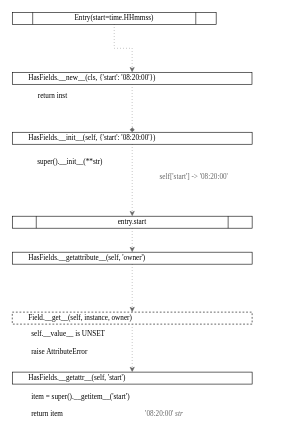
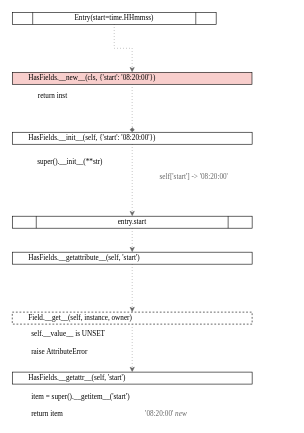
  <mxCell id="0" />
  <mxCell id="1" parent="0" />
  <mxCell id="2" value="" style="edgeStyle=orthogonalEdgeStyle;rounded=0;orthogonalLoop=1;jettySize=auto;html=1;fontFamily=Fira Code;fontSource=https%3A%2F%2Ffonts.googleapis.com%2Fcss%3Ffamily%3DFira%2BCode;jumpStyle=none;dashed=1;dashPattern=1 4;strokeColor=#666666;" parent="1" source="3" target="5" edge="1"><mxGeometry relative="1" as="geometry" /></mxCell>
  <mxCell id="3" value="Entry(start=time.HHmmss)" style="shape=process;whiteSpace=wrap;html=1;backgroundOutline=1;fontFamily=Fira Code;fontSource=https%3A%2F%2Ffonts.googleapis.com%2Fcss%3Ffamily%3DFira%2BCode;autosize=0;spacingLeft=5;spacingRight=5;align=center;labelPosition=center;verticalLabelPosition=middle;verticalAlign=middle;" parent="1" vertex="1"><mxGeometry x="20" y="20" width="340" height="20" as="geometry" /></mxCell>
  <mxCell id="4" value="" style="group" parent="1" vertex="1" connectable="0"><mxGeometry x="20" y="120" width="445.25" height="60" as="geometry" /></mxCell>
- <mxCell id="5" value="HasFields.__new__(cls, {'start': '08:20:00'})" style="whiteSpace=wrap;html=1;fontFamily=Fira Code;fontSource=https%3A%2F%2Ffonts.googleapis.com%2Fcss%3Ffamily%3DFira%2BCode;spacingLeft=25;spacingRight=25;labelPosition=center;verticalLabelPosition=middle;align=left;verticalAlign=middle;autosize=1;" parent="4" vertex="1"><mxGeometry width="399.75" height="20" as="geometry" /></mxCell>
+ <mxCell id="5" value="HasFields.__new__(cls, {'start': '08:20:00'})" style="whiteSpace=wrap;html=1;fontFamily=Fira Code;fontSource=https%3A%2F%2Ffonts.googleapis.com%2Fcss%3Ffamily%3DFira%2BCode;spacingLeft=25;spacingRight=25;labelPosition=center;verticalLabelPosition=middle;align=left;verticalAlign=middle;autosize=1;fillColor=#f8cecc;" parent="4" vertex="1"><mxGeometry width="399.75" height="20" as="geometry" /></mxCell>
  <mxCell id="6" value="" style="group" parent="4" vertex="1" connectable="0"><mxGeometry x="41" y="30" width="404.25" height="30" as="geometry" /></mxCell>
  <mxCell id="7" value="return inst" style="text;html=1;strokeColor=none;fillColor=none;align=left;verticalAlign=middle;rounded=0;fontFamily=Fira Code;fontSource=https%3A%2F%2Ffonts.googleapis.com%2Fcss%3Ffamily%3DFira%2BCode;autosize=1;" parent="6" vertex="1"><mxGeometry width="92.25" height="20" as="geometry" /></mxCell>
  <mxCell id="8" value="" style="edgeStyle=orthogonalEdgeStyle;rounded=0;orthogonalLoop=1;jettySize=auto;html=1;fontFamily=Fira Code;fontSource=https%3A%2F%2Ffonts.googleapis.com%2Fcss%3Ffamily%3DFira%2BCode;fontColor=#666666;jumpStyle=none;dashed=1;dashPattern=1 4;strokeColor=#666666;" parent="1" source="9" target="15" edge="1"><mxGeometry relative="1" as="geometry" /></mxCell>
  <mxCell id="9" value="HasFields.__init__(self, {'start': '08:20:00'})" style="whiteSpace=wrap;html=1;fontFamily=Fira Code;fontSource=https%3A%2F%2Ffonts.googleapis.com%2Fcss%3Ffamily%3DFira%2BCode;spacingLeft=25;spacingRight=25;labelPosition=center;verticalLabelPosition=middle;align=left;verticalAlign=middle;autosize=1;" parent="1" vertex="1"><mxGeometry x="20" y="220" width="400" height="20" as="geometry" /></mxCell>
  <mxCell id="10" value="" style="edgeStyle=orthogonalEdgeStyle;rounded=0;orthogonalLoop=1;jettySize=auto;html=1;fontFamily=Fira Code;fontSource=https%3A%2F%2Ffonts.googleapis.com%2Fcss%3Ffamily%3DFira%2BCode;fontColor=#666666;jumpStyle=none;dashed=1;dashPattern=1 4;strokeColor=#666666;endArrow=diamond;" parent="1" source="5" target="9" edge="1"><mxGeometry relative="1" as="geometry" /></mxCell>
  <mxCell id="11" value="" style="group" parent="1" vertex="1" connectable="0"><mxGeometry x="60" y="260" width="414.25" height="45" as="geometry" /></mxCell>
  <mxCell id="12" value="super().__init__(**str)" style="text;html=1;strokeColor=none;fillColor=none;align=left;verticalAlign=middle;rounded=0;fontFamily=Fira Code;fontSource=https%3A%2F%2Ffonts.googleapis.com%2Fcss%3Ffamily%3DFira%2BCode;autosize=1;" parent="11" vertex="1"><mxGeometry width="200" height="20" as="geometry" /></mxCell>
  <mxCell id="13" value="self['start'] -&amp;gt; '08:20:00'" style="text;html=1;strokeColor=none;fillColor=none;align=left;verticalAlign=middle;rounded=0;fontFamily=Fira Code;fontSource=https%3A%2F%2Ffonts.googleapis.com%2Fcss%3Ffamily%3DFira%2BCode;autosize=1;labelPosition=center;verticalLabelPosition=middle;fontColor=#666666;" parent="11" vertex="1"><mxGeometry x="204.25" y="25" width="210" height="20" as="geometry" /></mxCell>
  <mxCell id="14" value="" style="edgeStyle=orthogonalEdgeStyle;rounded=0;jumpStyle=none;orthogonalLoop=1;jettySize=auto;html=1;dashed=1;dashPattern=1 4;fontFamily=Fira Code;fontSource=https%3A%2F%2Ffonts.googleapis.com%2Fcss%3Ffamily%3DFira%2BCode;fontColor=#666666;strokeColor=#666666;" parent="1" source="15" target="17" edge="1"><mxGeometry relative="1" as="geometry" /></mxCell>
  <mxCell id="15" value="entry.start" style="shape=process;whiteSpace=wrap;html=1;backgroundOutline=1;fontFamily=Fira Code;fontSource=https%3A%2F%2Ffonts.googleapis.com%2Fcss%3Ffamily%3DFira%2BCode;autosize=0;spacingLeft=5;spacingRight=5;align=center;labelPosition=center;verticalLabelPosition=middle;verticalAlign=middle;" parent="1" vertex="1"><mxGeometry x="20" y="360" width="400" height="20" as="geometry" /></mxCell>
  <mxCell id="16" value="" style="edgeStyle=orthogonalEdgeStyle;rounded=0;jumpStyle=none;orthogonalLoop=1;jettySize=auto;html=1;dashed=1;dashPattern=1 4;fontFamily=Fira Code;fontSource=https%3A%2F%2Ffonts.googleapis.com%2Fcss%3Ffamily%3DFira%2BCode;fontColor=#666666;strokeColor=#666666;" parent="1" source="17" target="19" edge="1"><mxGeometry relative="1" as="geometry" /></mxCell>
- <mxCell id="17" value="HasFields.__getattribute__(self, 'owner')" style="whiteSpace=wrap;html=1;fontFamily=Fira Code;fontSource=https%3A%2F%2Ffonts.googleapis.com%2Fcss%3Ffamily%3DFira%2BCode;spacingLeft=25;spacingRight=25;labelPosition=center;verticalLabelPosition=middle;align=left;verticalAlign=middle;autosize=1;" parent="1" vertex="1"><mxGeometry x="20" y="420" width="400" height="20" as="geometry" /></mxCell>
+ <mxCell id="17" value="HasFields.__getattribute__(self, 'start')" style="whiteSpace=wrap;html=1;fontFamily=Fira Code;fontSource=https%3A%2F%2Ffonts.googleapis.com%2Fcss%3Ffamily%3DFira%2BCode;spacingLeft=25;spacingRight=25;labelPosition=center;verticalLabelPosition=middle;align=left;verticalAlign=middle;autosize=1;" parent="1" vertex="1"><mxGeometry x="20" y="420" width="400" height="20" as="geometry" /></mxCell>
  <mxCell id="18" value="" style="group" parent="1" vertex="1" connectable="0"><mxGeometry x="20" y="520" width="464.25" height="82" as="geometry" /></mxCell>
  <mxCell id="19" value="Field.__get__(self, instance, owner)" style="whiteSpace=wrap;html=1;fontFamily=Fira Code;fontSource=https%3A%2F%2Ffonts.googleapis.com%2Fcss%3Ffamily%3DFira%2BCode;spacingLeft=25;spacingRight=25;labelPosition=center;verticalLabelPosition=middle;align=left;verticalAlign=middle;autosize=0;dashed=1;" parent="18" vertex="1"><mxGeometry width="400" height="20" as="geometry" /></mxCell>
  <mxCell id="20" value="self.__value__ is UNSET&lt;br&gt;&lt;br&gt;raise AttributeError" style="text;html=1;strokeColor=none;fillColor=none;align=left;verticalAlign=middle;rounded=0;fontFamily=Fira Code;fontSource=https%3A%2F%2Ffonts.googleapis.com%2Fcss%3Ffamily%3DFira%2BCode;autosize=1;" parent="18" vertex="1"><mxGeometry x="30" y="26" width="180" height="50" as="geometry" /></mxCell>
  <mxCell id="21" value="HasFields.__getattr__(self, 'start')" style="whiteSpace=wrap;html=1;fontFamily=Fira Code;fontSource=https%3A%2F%2Ffonts.googleapis.com%2Fcss%3Ffamily%3DFira%2BCode;spacingLeft=25;spacingRight=25;labelPosition=center;verticalLabelPosition=middle;align=left;verticalAlign=middle;autosize=0;" parent="1" vertex="1"><mxGeometry x="20" y="620" width="400" height="20" as="geometry" /></mxCell>
  <mxCell id="22" value="" style="edgeStyle=orthogonalEdgeStyle;rounded=0;jumpStyle=none;orthogonalLoop=1;jettySize=auto;html=1;dashed=1;dashPattern=1 4;fontFamily=Fira Code;fontSource=https%3A%2F%2Ffonts.googleapis.com%2Fcss%3Ffamily%3DFira%2BCode;fontColor=#666666;strokeColor=#666666;" parent="1" source="19" target="21" edge="1"><mxGeometry relative="1" as="geometry" /></mxCell>
  <mxCell id="23" value="item = super().__getitem__('start')&lt;br&gt;&lt;br&gt;return item" style="text;html=1;strokeColor=none;fillColor=none;align=left;verticalAlign=middle;rounded=0;fontFamily=Fira Code;fontSource=https%3A%2F%2Ffonts.googleapis.com%2Fcss%3Ffamily%3DFira%2BCode;autosize=1;" parent="1" vertex="1"><mxGeometry x="50" y="650" width="270" height="50" as="geometry" /></mxCell>
- <mxCell id="24" value="'08:20:00' &lt;i&gt;str&lt;/i&gt;" style="text;html=1;strokeColor=none;fillColor=none;align=left;verticalAlign=middle;rounded=0;fontFamily=Fira Code;fontSource=https%3A%2F%2Ffonts.googleapis.com%2Fcss%3Ffamily%3DFira%2BCode;autosize=1;labelPosition=center;verticalLabelPosition=middle;fontColor=#666666;" parent="1" vertex="1"><mxGeometry x="240" y="680" width="120" height="20" as="geometry" /></mxCell>
+ <mxCell id="24" value="'08:20:00' &lt;i&gt;new&lt;/i&gt;" style="text;html=1;strokeColor=none;fillColor=none;align=left;verticalAlign=middle;rounded=0;fontFamily=Fira Code;fontSource=https%3A%2F%2Ffonts.googleapis.com%2Fcss%3Ffamily%3DFira%2BCode;autosize=1;labelPosition=center;verticalLabelPosition=middle;fontColor=#666666;" parent="1" vertex="1"><mxGeometry x="240" y="680" width="120" height="20" as="geometry" /></mxCell>
